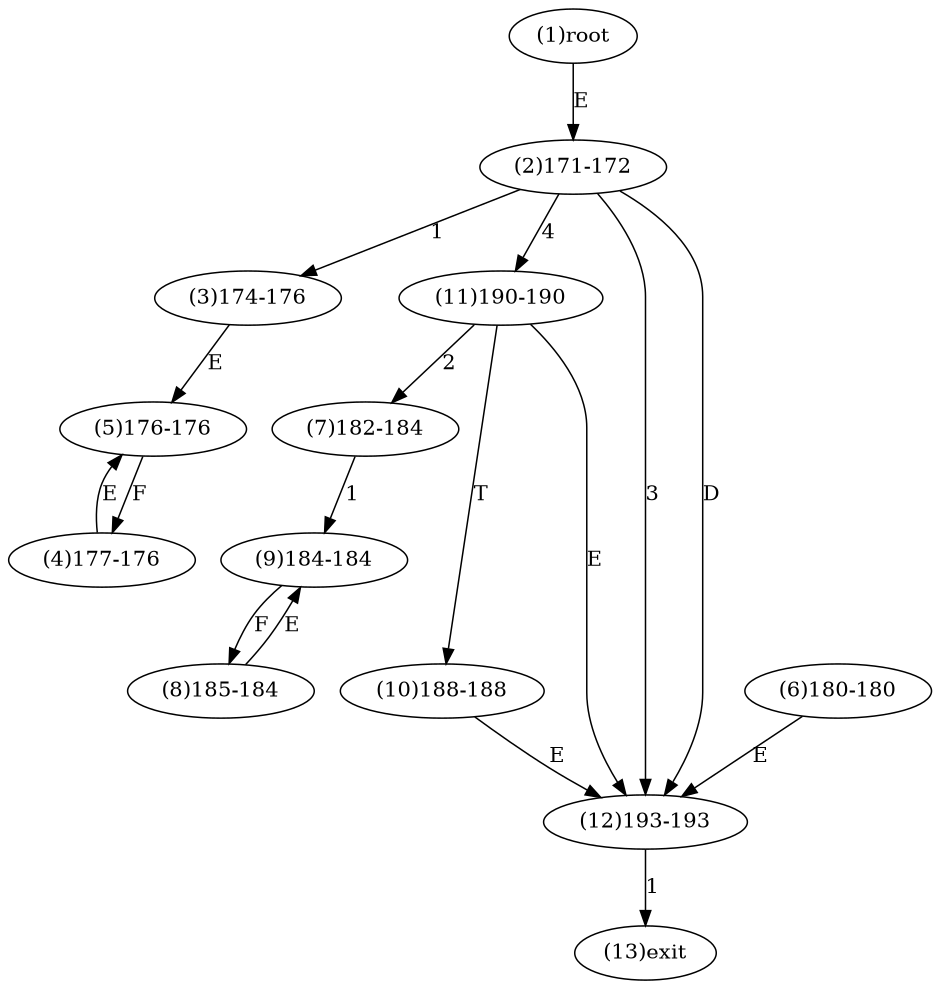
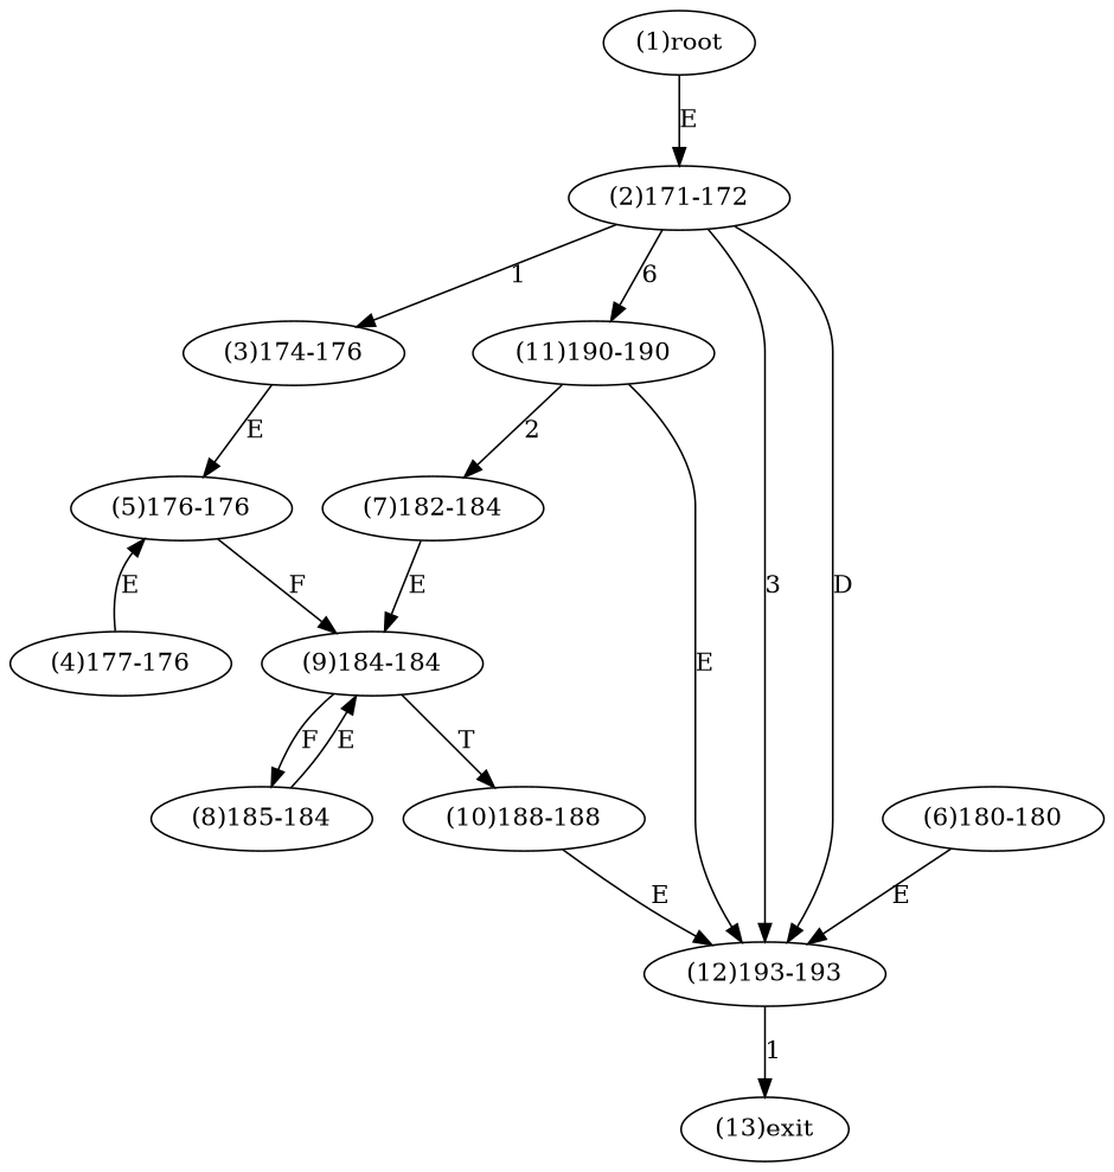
  digraph {
    n1 [label="(1)root"]
    n2 [label="(2)171-172"]
    n3 [label="(3)174-176"]
    n4 [label="(11)190-190"]
    n5 [label="(12)193-193"]
    n6 [label="(5)176-176"]
    n7 [label="(7)182-184"]
    n8 [label="(9)184-184"]
    n9 [label="(13)exit"]
    n10 [label="(4)177-176"]
    n11 [label="(6)180-180"]
    n12 [label="(8)185-184"]
    n13 [label="(10)188-188"]
    n1 -> n2 [label=E]
    n2 -> n3 [label=1]
-   n2 -> n4 [label=4]
+   n2 -> n4 [label=6]
    n2 -> n5 [label=3]
    n2 -> n5 [label=D]
    n3 -> n6 [label=E]
    n4 -> n5 [label=E]
    n4 -> n7 [label=2]
    n5 -> n9 [label=1]
-   n6 -> n10 [label=F]
-   n7 -> n8 [label=1]
+   n6 -> n8 [label=F]
+   n7 -> n8 [label=E]
    n8 -> n12 [label=F]
-   n4 -> n13 [label=T]
+   n8 -> n13 [label=T]
    n10 -> n6 [label=E]
    n11 -> n5 [label=E]
    n12 -> n8 [label=E]
    n13 -> n5 [label=E]
  }
